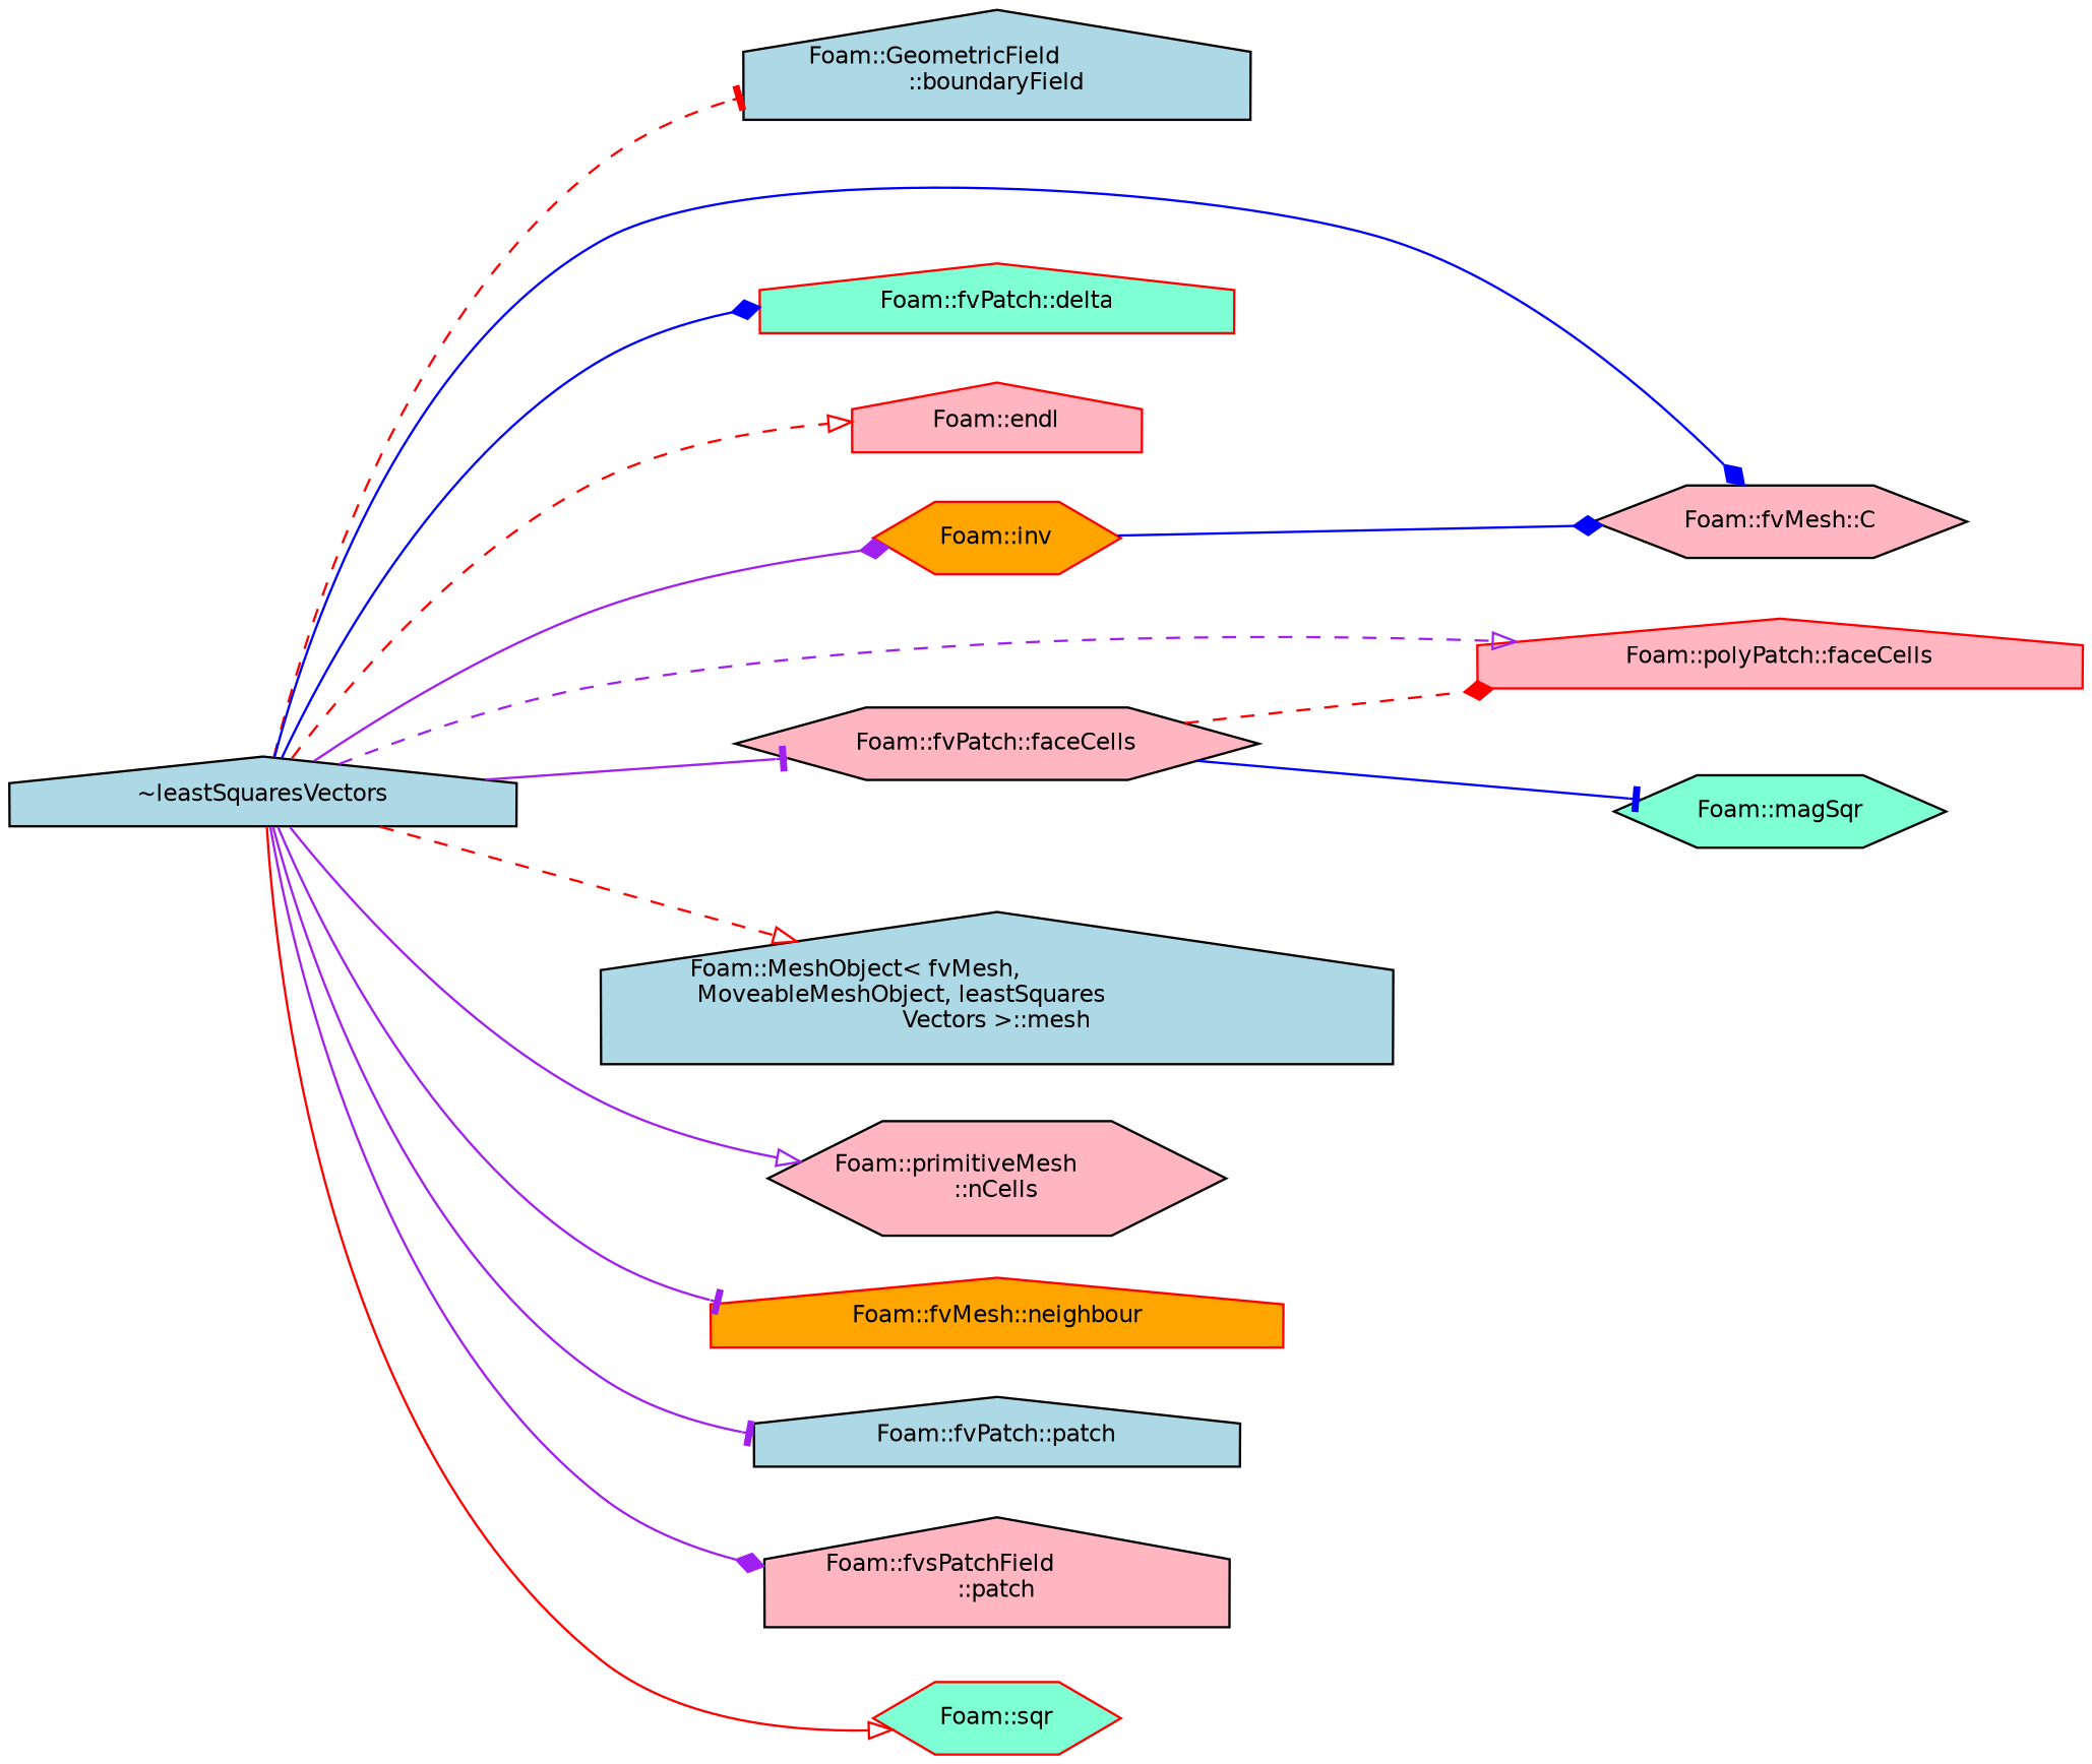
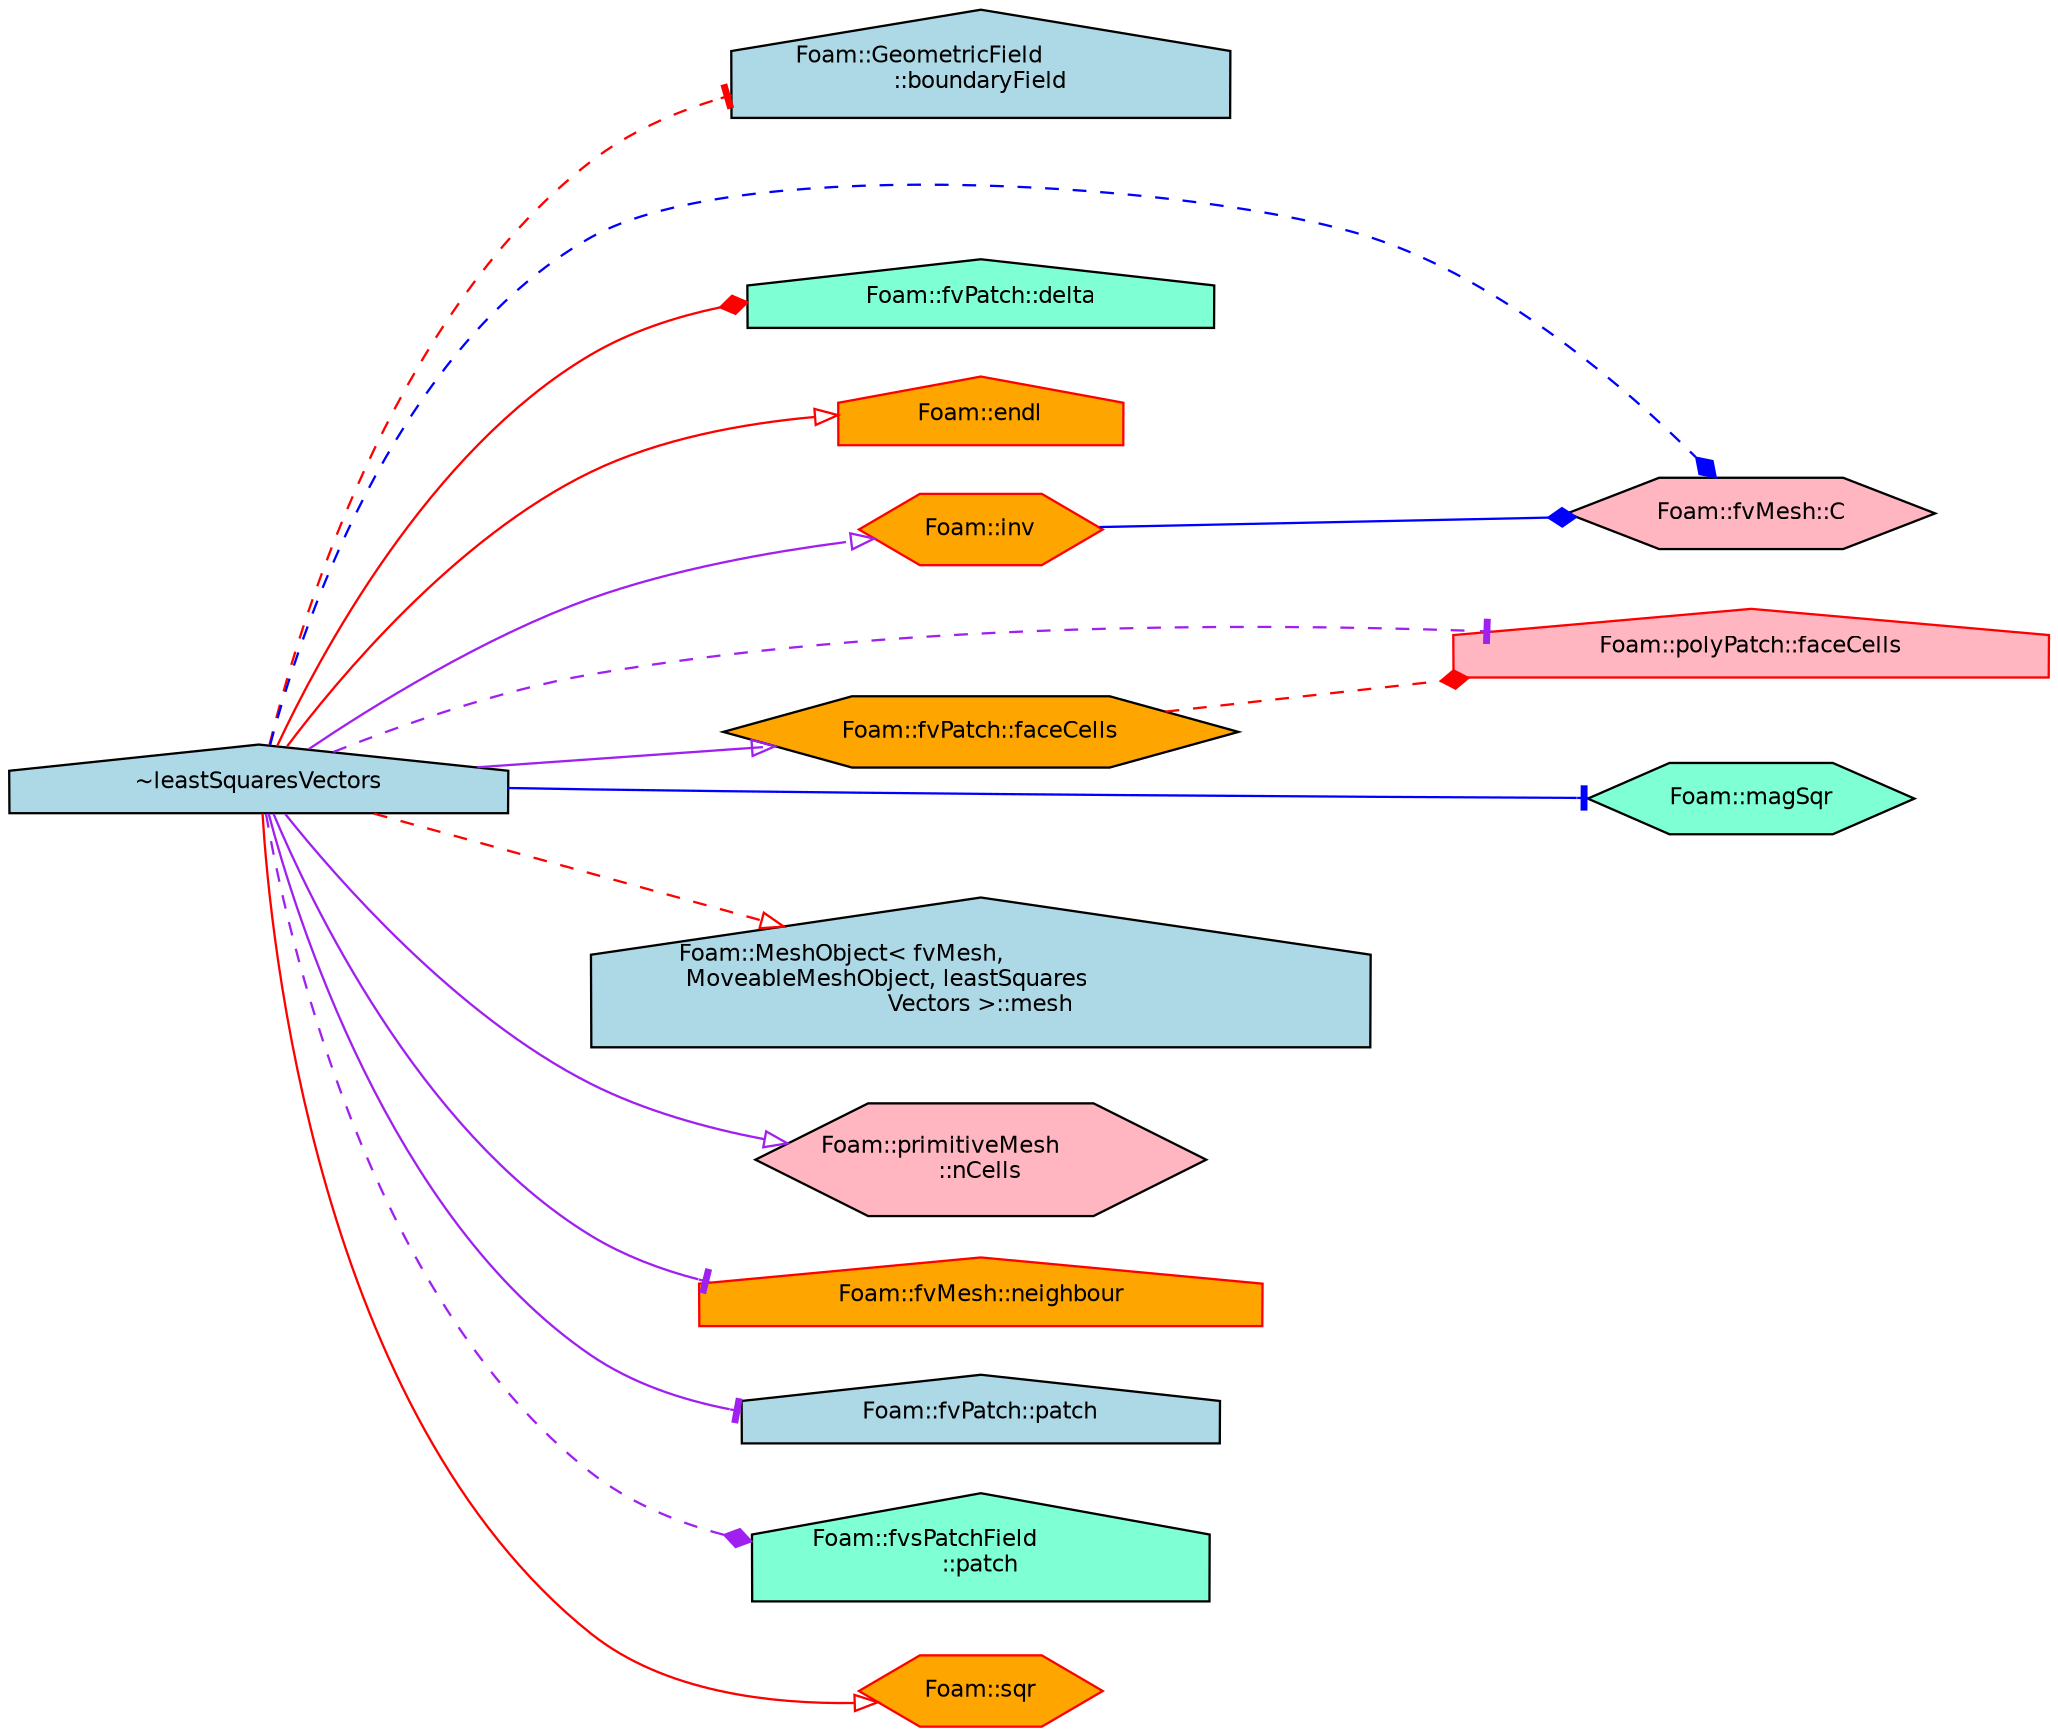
  digraph {
    rankdir=LR
    node [color=black fillcolor=lightblue fontname=Helvetica fontsize=10 shape=house style=filled]
    edge [arrowhead=diamond color=purple fontname=Helvetica fontsize=10 labelfontname=Helvetica labelfontsize=10 style=solid]
    n1 [fontcolor=black height=0.2 label="~leastSquaresVectors" width=0.4]
    n2 [height=0.2 label="Foam::GeometricField\l::boundaryField" width=0.4]
    n3 [fillcolor=lightpink height=0.2 label="Foam::fvMesh::C" shape=hexagon width=0.4]
-   n4 [color=red fillcolor=aquamarine height=0.2 label="Foam::fvPatch::delta" width=0.4]
-   n5 [color=red fillcolor=lightpink height=0.2 label="Foam::endl" width=0.4]
-   n6 [fillcolor=lightpink height=0.2 label="Foam::fvPatch::faceCells" shape=hexagon width=0.4]
+   n4 [fillcolor=aquamarine height=0.2 label="Foam::fvPatch::delta" width=0.4]
+   n5 [color=red fillcolor=orange height=0.2 label="Foam::endl" width=0.4]
+   n6 [fillcolor=orange height=0.2 label="Foam::fvPatch::faceCells" shape=hexagon width=0.4]
    n7 [color=red fillcolor=lightpink height=0.2 label="Foam::polyPatch::faceCells" width=0.4]
    n8 [color=red fillcolor=orange height=0.2 label="Foam::inv" shape=hexagon width=0.4]
    n9 [fillcolor=aquamarine height=0.2 label="Foam::magSqr" shape=hexagon width=0.4]
    n10 [height=0.2 label="Foam::MeshObject\< fvMesh,\l MoveableMeshObject, leastSquares\lVectors \>::mesh" width=0.4]
    n11 [fillcolor=lightpink height=0.2 label="Foam::primitiveMesh\l::nCells" shape=hexagon width=0.4]
    n12 [color=red fillcolor=orange height=0.2 label="Foam::fvMesh::neighbour" width=0.4]
    n13 [height=0.2 label="Foam::fvPatch::patch" width=0.4]
-   n14 [fillcolor=lightpink height=0.2 label="Foam::fvsPatchField\l::patch" width=0.4]
-   n15 [color=red fillcolor=aquamarine height=0.2 label="Foam::sqr" shape=hexagon width=0.4]
+   n14 [fillcolor=aquamarine height=0.2 label="Foam::fvsPatchField\l::patch" width=0.4]
+   n15 [color=red fillcolor=orange height=0.2 label="Foam::sqr" shape=hexagon width=0.4]
    n1 -> n2 [arrowhead=tee color=red style=dashed]
-   n1 -> n3 [color=blue]
-   n1 -> n4 [color=blue]
-   n1 -> n5 [arrowhead=onormal color=red style=dashed]
-   n1 -> n6 [arrowhead=tee]
-   n1 -> n7 [arrowhead=onormal style=dashed]
-   n1 -> n8
-   n6 -> n9 [arrowhead=tee color=blue]
+   n1 -> n3 [color=blue style=dashed]
+   n1 -> n4 [color=red]
+   n1 -> n5 [arrowhead=onormal color=red]
+   n1 -> n6 [arrowhead=onormal]
+   n1 -> n7 [arrowhead=tee style=dashed]
+   n1 -> n8 [arrowhead=onormal]
+   n1 -> n9 [arrowhead=tee color=blue]
    n1 -> n10 [arrowhead=onormal color=red style=dashed]
    n1 -> n11 [arrowhead=onormal]
    n1 -> n12 [arrowhead=tee]
    n1 -> n13 [arrowhead=tee]
-   n1 -> n14
+   n1 -> n14 [style=dashed]
    n1 -> n15 [arrowhead=onormal color=red]
    n6 -> n7 [color=red style=dashed]
    n8 -> n3 [color=blue]
  }
